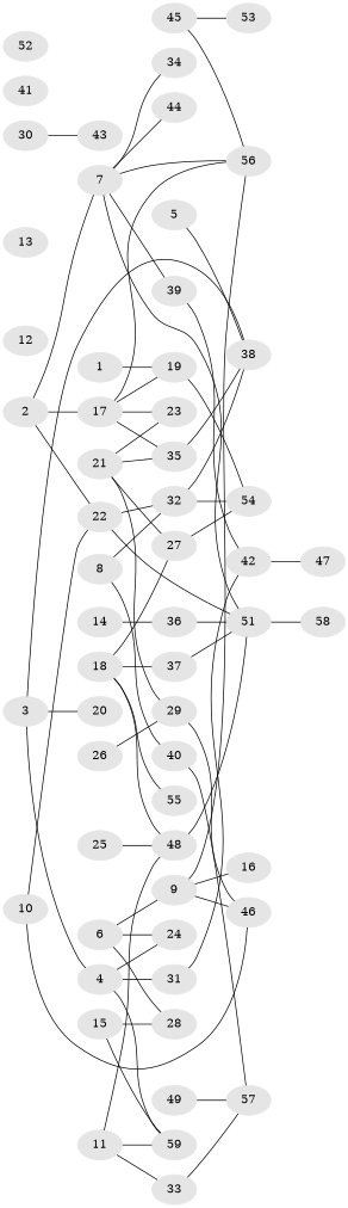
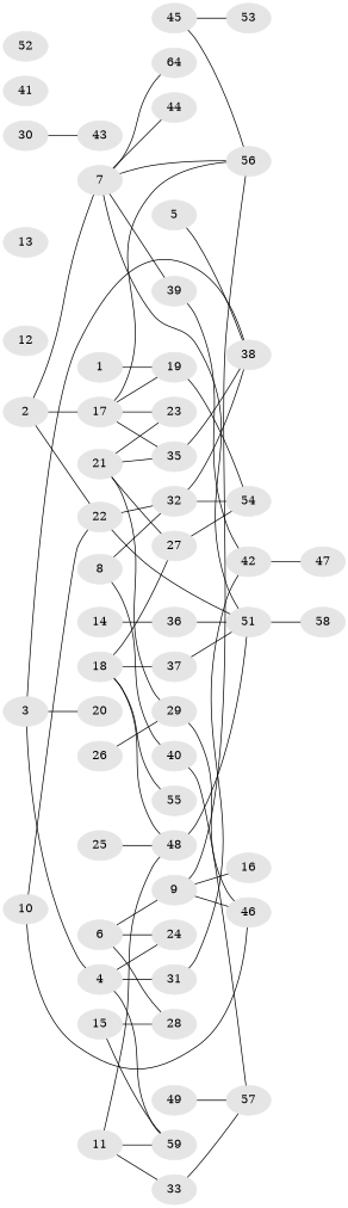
  graph {
    rankdir=LR
    node [color=gray90 style=filled]
    1
    19
    54
    2
    7
    17
    22
-   34
+   34 [label=64]
    39
    44
    51
    56
    23
    35
    32
    3
    4
    20
    38
    24
    31
    59
    42
    5
    6
    9
    28
    16
    46
    58
    8
    40
    57
    10
    11
    33
    48
    12
    13
    14
    36
    15
    18
    27
    37
    55
    21
    29
    25
    26
    30
    43
    47
    41
    45
    53
    49
    52
    1 -- 19
    19 -- 54
    2 -- 7
    2 -- 17
    2 -- 22
    7 -- 34
    7 -- 39
    7 -- 44
    7 -- 51
    7 -- 56
    17 -- 19
    17 -- 56
    17 -- 23
    17 -- 35
    22 -- 51
    22 -- 32
    39 -- 42
    51 -- 58
    35 -- 38
    32 -- 54
    32 -- 38
    3 -- 4
    3 -- 20
    3 -- 38
    4 -- 24
    4 -- 31
    4 -- 59
    31 -- 42
    42 -- 47
    5 -- 38
    6 -- 24
    6 -- 9
    6 -- 28
    9 -- 56
    9 -- 16
    9 -- 46
    8 -- 32
    8 -- 40
    40 -- 57
    10 -- 22
    10 -- 46
    11 -- 59
    11 -- 33
    11 -- 48
    33 -- 57
    48 -- 51
    14 -- 36
    36 -- 51
    15 -- 59
    15 -- 28
    18 -- 48
    18 -- 27
    18 -- 37
    18 -- 55
    27 -- 54
    37 -- 51
    21 -- 23
    21 -- 35
    21 -- 27
    21 -- 29
    29 -- 46
    25 -- 48
    26 -- 29
    30 -- 43
    45 -- 56
    45 -- 53
    49 -- 57
  }
